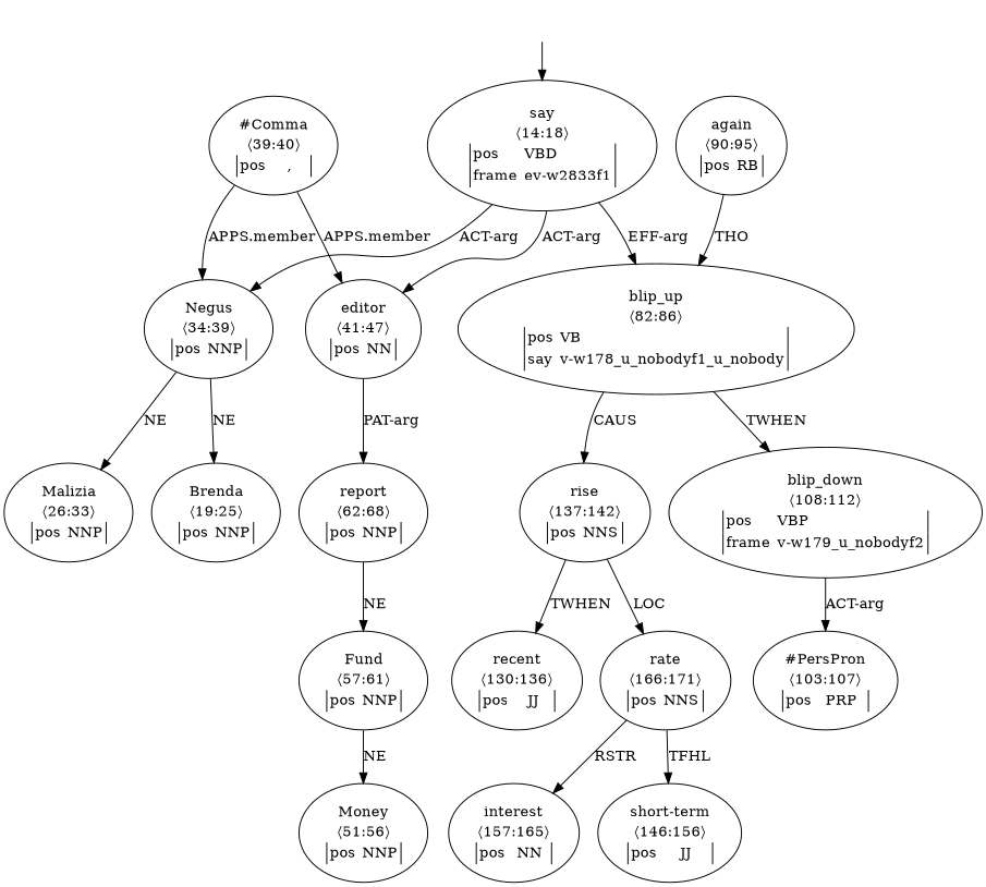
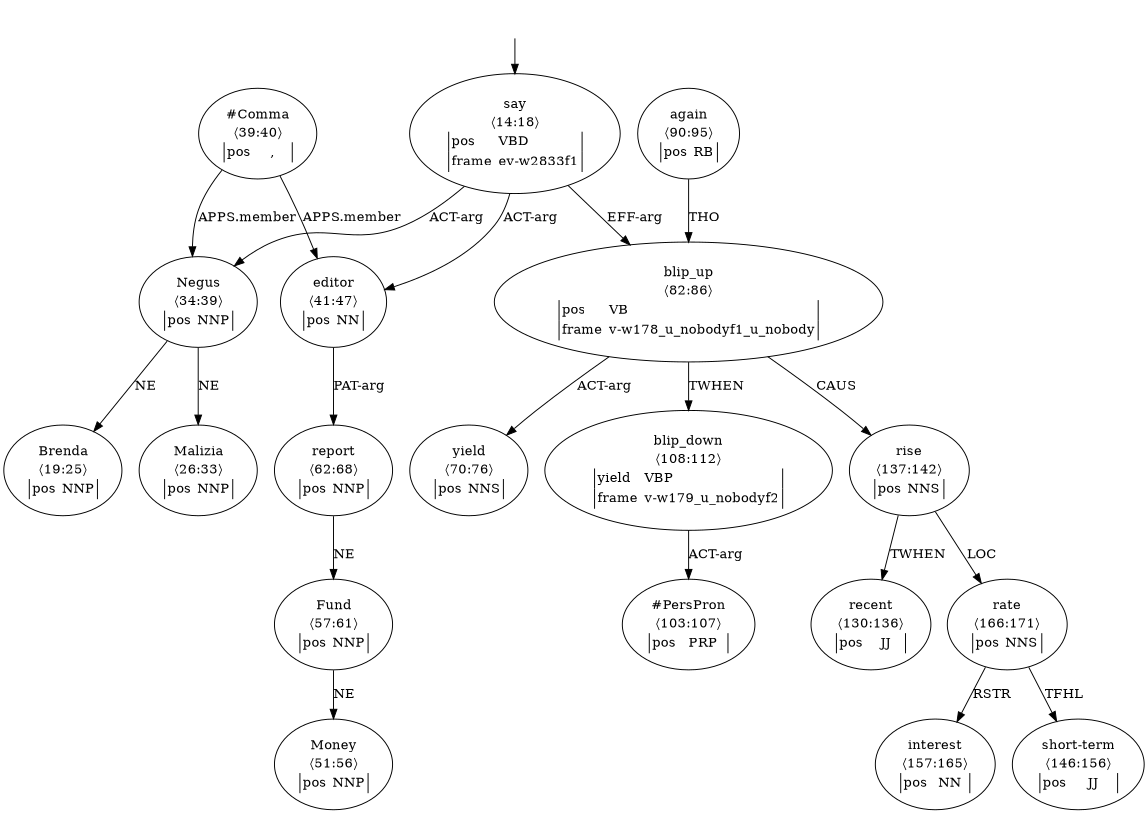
  digraph {
    top [style=invis]
    n2 [label=<<table align="center" border="0" cellspacing="0"><tr><td colspan="2">say</td></tr><tr><td colspan="2">〈14:18〉</td></tr><tr><td sides="l" border="1" align="left">pos</td><td sides="r" border="1" align="left">VBD</td></tr><tr><td sides="l" border="1" align="left">frame</td><td sides="r" border="1" align="left">ev-w2833f1</td></tr></table>>]
    n3 [label=<<table align="center" border="0" cellspacing="0"><tr><td colspan="2">Negus</td></tr><tr><td colspan="2">〈34:39〉</td></tr><tr><td sides="l" border="1" align="left">pos</td><td sides="r" border="1" align="left">NNP</td></tr></table>>]
    n4 [label=<<table align="center" border="0" cellspacing="0"><tr><td colspan="2">editor</td></tr><tr><td colspan="2">〈41:47〉</td></tr><tr><td sides="l" border="1" align="left">pos</td><td sides="r" border="1" align="left">NN</td></tr></table>>]
-   n5 [label=<<table align="center" border="0" cellspacing="0"><tr><td colspan="2">blip_up</td></tr><tr><td colspan="2">〈82:86〉</td></tr><tr><td sides="l" border="1" align="left">pos</td><td sides="r" border="1" align="left">VB</td></tr><tr><td sides="l" border="1" align="left">say</td><td sides="r" border="1" align="left">v-w178_u_nobodyf1_u_nobody</td></tr></table>>]
+   n5 [label=<<table align="center" border="0" cellspacing="0"><tr><td colspan="2">blip_up</td></tr><tr><td colspan="2">〈82:86〉</td></tr><tr><td sides="l" border="1" align="left">pos</td><td sides="r" border="1" align="left">VB</td></tr><tr><td sides="l" border="1" align="left">frame</td><td sides="r" border="1" align="left">v-w178_u_nobodyf1_u_nobody</td></tr></table>>]
    n6 [label=<<table align="center" border="0" cellspacing="0"><tr><td colspan="2">Brenda</td></tr><tr><td colspan="2">〈19:25〉</td></tr><tr><td sides="l" border="1" align="left">pos</td><td sides="r" border="1" align="left">NNP</td></tr></table>>]
    n7 [label=<<table align="center" border="0" cellspacing="0"><tr><td colspan="2">Malizia</td></tr><tr><td colspan="2">〈26:33〉</td></tr><tr><td sides="l" border="1" align="left">pos</td><td sides="r" border="1" align="left">NNP</td></tr></table>>]
    n8 [label=<<table align="center" border="0" cellspacing="0"><tr><td colspan="2">report</td></tr><tr><td colspan="2">〈62:68〉</td></tr><tr><td sides="l" border="1" align="left">pos</td><td sides="r" border="1" align="left">NNP</td></tr></table>>]
-   n10 [label=<<table align="center" border="0" cellspacing="0"><tr><td colspan="2">blip_down</td></tr><tr><td colspan="2">〈108:112〉</td></tr><tr><td sides="l" border="1" align="left">pos</td><td sides="r" border="1" align="left">VBP</td></tr><tr><td sides="l" border="1" align="left">frame</td><td sides="r" border="1" align="left">v-w179_u_nobodyf2</td></tr></table>>]
+   n9 [label=<<table align="center" border="0" cellspacing="0"><tr><td colspan="2">yield</td></tr><tr><td colspan="2">〈70:76〉</td></tr><tr><td sides="l" border="1" align="left">pos</td><td sides="r" border="1" align="left">NNS</td></tr></table>>]
+   n10 [label=<<table align="center" border="0" cellspacing="0"><tr><td colspan="2">blip_down</td></tr><tr><td colspan="2">〈108:112〉</td></tr><tr><td sides="l" border="1" align="left">yield</td><td sides="r" border="1" align="left">VBP</td></tr><tr><td sides="l" border="1" align="left">frame</td><td sides="r" border="1" align="left">v-w179_u_nobodyf2</td></tr></table>>]
    n11 [label=<<table align="center" border="0" cellspacing="0"><tr><td colspan="2">rise</td></tr><tr><td colspan="2">〈137:142〉</td></tr><tr><td sides="l" border="1" align="left">pos</td><td sides="r" border="1" align="left">NNS</td></tr></table>>]
    n12 [label=<<table align="center" border="0" cellspacing="0"><tr><td colspan="2">#Comma</td></tr><tr><td colspan="2">〈39:40〉</td></tr><tr><td sides="l" border="1" align="left">pos</td><td sides="r" border="1" align="left">,</td></tr></table>>]
    n13 [label=<<table align="center" border="0" cellspacing="0"><tr><td colspan="2">Fund</td></tr><tr><td colspan="2">〈57:61〉</td></tr><tr><td sides="l" border="1" align="left">pos</td><td sides="r" border="1" align="left">NNP</td></tr></table>>]
    n14 [label=<<table align="center" border="0" cellspacing="0"><tr><td colspan="2">Money</td></tr><tr><td colspan="2">〈51:56〉</td></tr><tr><td sides="l" border="1" align="left">pos</td><td sides="r" border="1" align="left">NNP</td></tr></table>>]
    n15 [label=<<table align="center" border="0" cellspacing="0"><tr><td colspan="2">again</td></tr><tr><td colspan="2">〈90:95〉</td></tr><tr><td sides="l" border="1" align="left">pos</td><td sides="r" border="1" align="left">RB</td></tr></table>>]
    n16 [label=<<table align="center" border="0" cellspacing="0"><tr><td colspan="2">#PersPron</td></tr><tr><td colspan="2">〈103:107〉</td></tr><tr><td sides="l" border="1" align="left">pos</td><td sides="r" border="1" align="left">PRP</td></tr></table>>]
    n17 [label=<<table align="center" border="0" cellspacing="0"><tr><td colspan="2">recent</td></tr><tr><td colspan="2">〈130:136〉</td></tr><tr><td sides="l" border="1" align="left">pos</td><td sides="r" border="1" align="left">JJ</td></tr></table>>]
    n18 [label=<<table align="center" border="0" cellspacing="0"><tr><td colspan="2">rate</td></tr><tr><td colspan="2">〈166:171〉</td></tr><tr><td sides="l" border="1" align="left">pos</td><td sides="r" border="1" align="left">NNS</td></tr></table>>]
    n19 [label=<<table align="center" border="0" cellspacing="0"><tr><td colspan="2">short-term</td></tr><tr><td colspan="2">〈146:156〉</td></tr><tr><td sides="l" border="1" align="left">pos</td><td sides="r" border="1" align="left">JJ</td></tr></table>>]
    n20 [label=<<table align="center" border="0" cellspacing="0"><tr><td colspan="2">interest</td></tr><tr><td colspan="2">〈157:165〉</td></tr><tr><td sides="l" border="1" align="left">pos</td><td sides="r" border="1" align="left">NN</td></tr></table>>]
    top -> n2
    n2 -> n3 [label="ACT-arg"]
    n2 -> n4 [label="ACT-arg"]
    n2 -> n5 [label="EFF-arg"]
    n3 -> n6 [label=NE]
    n3 -> n7 [label=NE]
    n4 -> n8 [label="PAT-arg"]
+   n5 -> n9 [label="ACT-arg"]
    n5 -> n10 [label=TWHEN]
    n5 -> n11 [label=CAUS]
    n8 -> n13 [label=NE]
    n10 -> n16 [label="ACT-arg"]
    n11 -> n17 [label=TWHEN]
    n11 -> n18 [label=LOC]
    n12 -> n3 [label="APPS.member"]
    n12 -> n4 [label="APPS.member"]
    n13 -> n14 [label=NE]
    n15 -> n5 [label=THO]
    n18 -> n19 [label=TFHL]
    n18 -> n20 [label=RSTR]
  }
